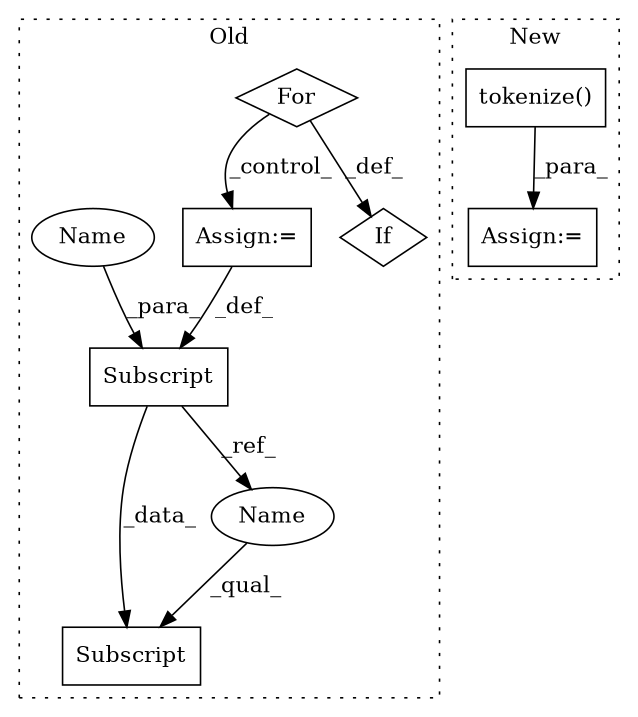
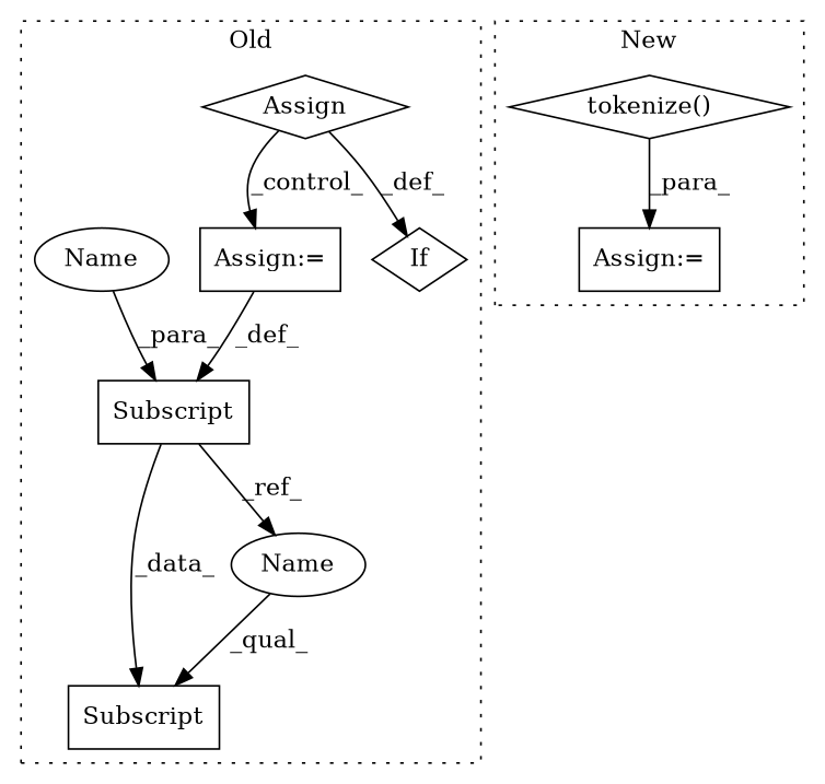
  digraph {
    node [a=63 l=3 shape=box]
    n1 [l="15,0" label=Subscript s="3398,0"]
    n2 [a=68 label="Assign:=" s=3331]
    n3 [l="8,0" label=Subscript s="3323,0"]
    n4 [a=96 label=If s=3365 shape=diamond]
-   n5 [a=107 l="4,10" label=For s="3290,3313" shape=diamond]
+   n5 [a=107 l="4,10" label=Assign s="3290,3313" shape=diamond]
    n6 [a=87 l=1 label=Name s=3329 shape=ellipse]
    n7 [a=87 l=5 label=Name s=3398 shape=ellipse]
-   n8 [a=75 l="19,1" label="tokenize()" s="3024,3049"]
+   n8 [a=75 l="19,1" label="tokenize()" s="3024,3049" shape=diamond]
    n9 [a=68 label="Assign:=" s=3263]
    subgraph cluster_1 {
      label=Old
      style=dotted
      n1
      n2
      n3
      n4
      n5
      n6
      n7
    }
    subgraph cluster_2 {
      label=New
      style=dotted
      n8
      n9
    }
    n2 -> n3 [label=_def_]
    n3 -> n1 [label=_data_]
    n3 -> n7 [label=_ref_]
    n5 -> n2 [label=_control_]
    n5 -> n4 [label=_def_]
    n6 -> n3 [label=_para_]
    n7 -> n1 [label=_qual_]
    n8 -> n9 [label=_para_]
  }
